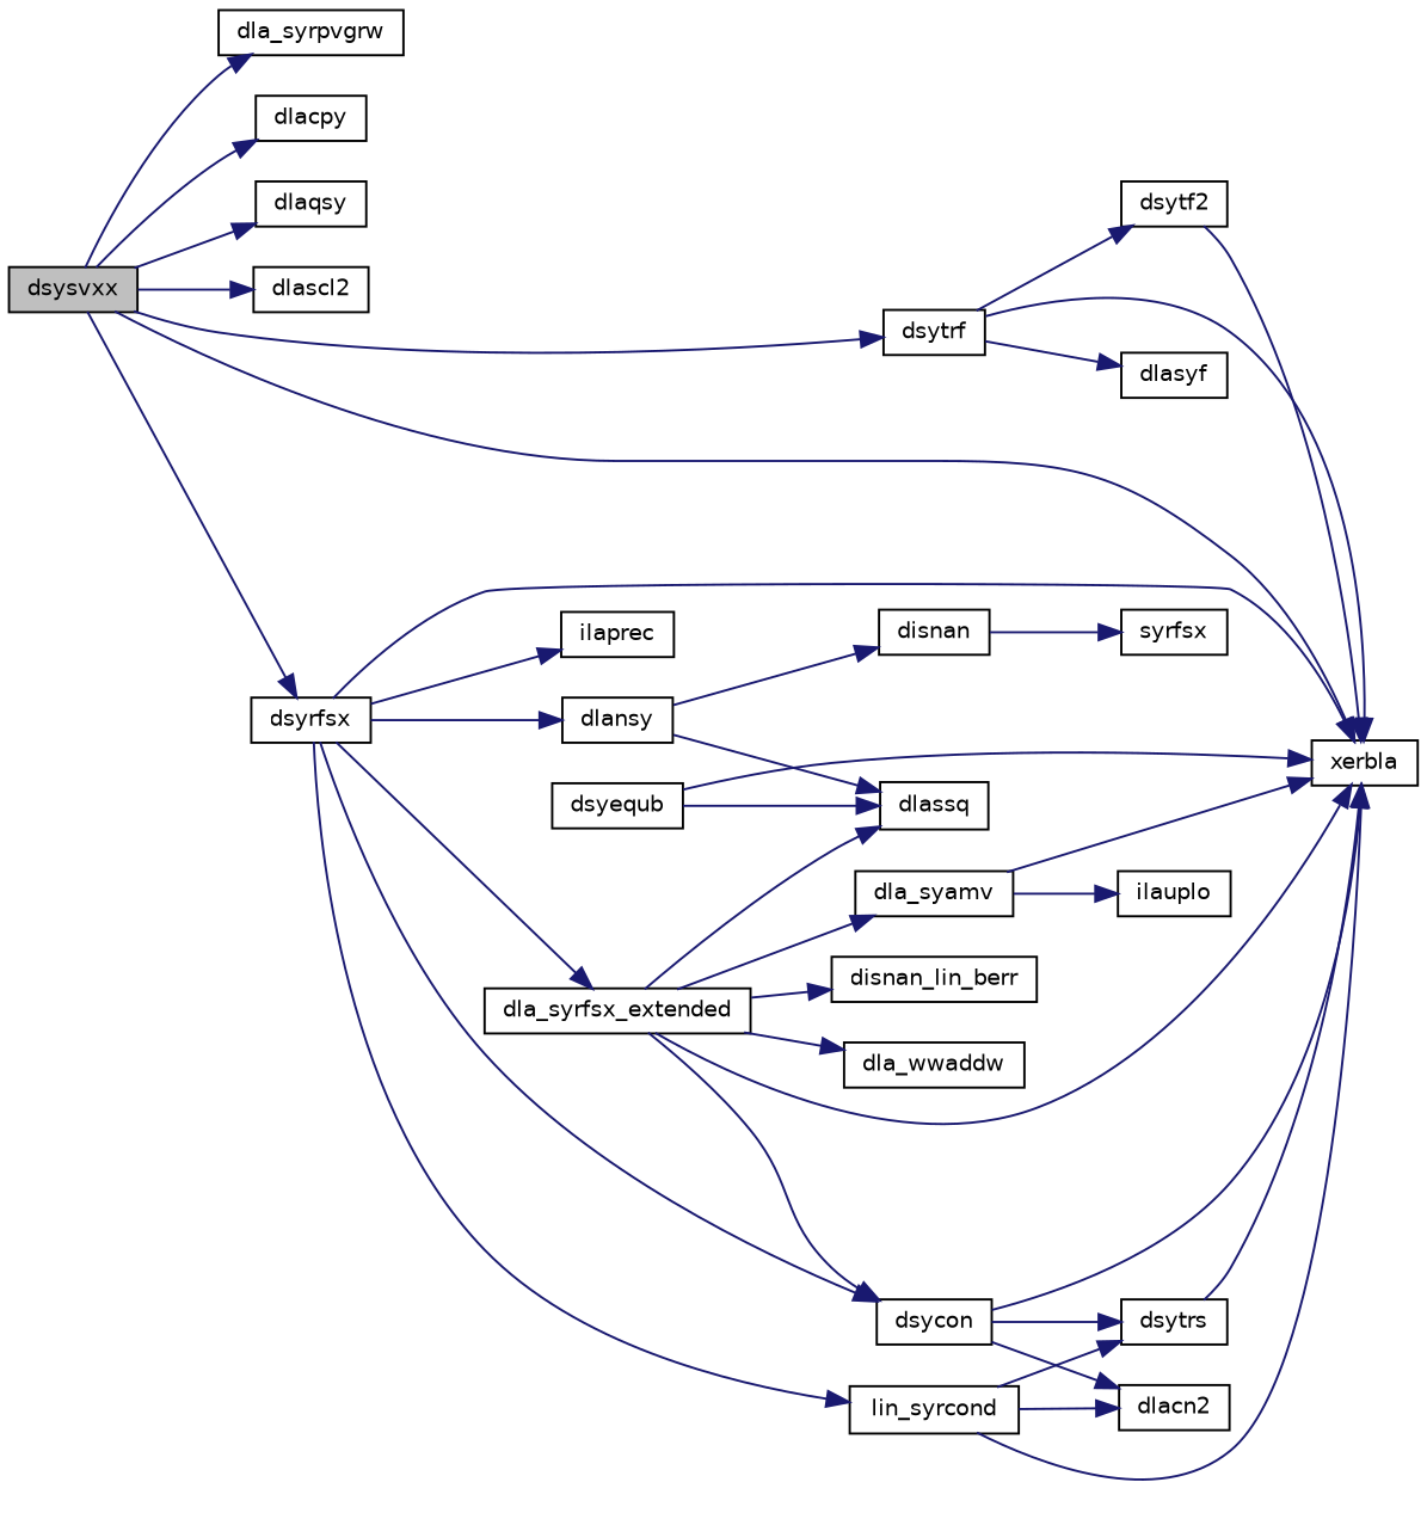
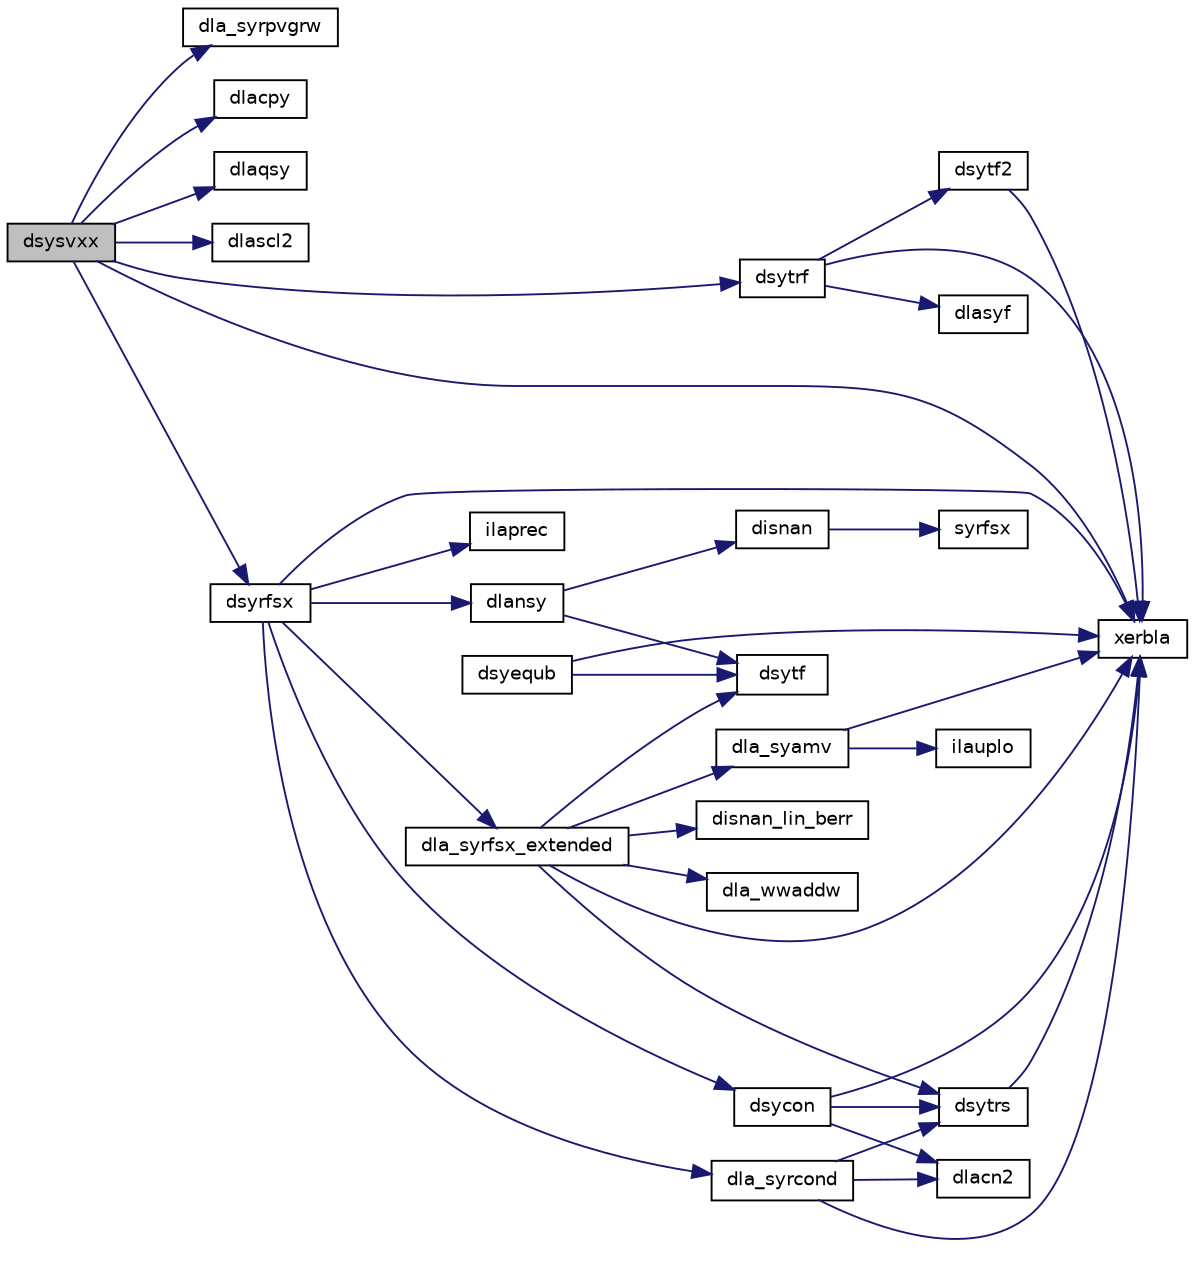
  digraph {
    rankdir=LR
    node [color=black fillcolor=white fontname=Helvetica fontsize=10 shape=record style=filled]
    edge [color=midnightblue fontname=Helvetica fontsize=10 labelfontname=Helvetica labelfontsize=10 style=solid]
    n1 [fillcolor=grey75 fontcolor=black height=0.2 label=dsysvxx width=0.4]
    n2 [height=0.2 label=dla_syrpvgrw width=0.4]
    n3 [height=0.2 label=dlacpy width=0.4]
    n4 [height=0.2 label=dlaqsy width=0.4]
    n5 [height=0.2 label=dlascl2 width=0.4]
    n6 [height=0.2 label=xerbla width=0.4]
    n7 [height=0.2 label=dsyrfsx width=0.4]
    n8 [height=0.2 label=dsytrf width=0.4]
    n9 [height=0.2 label=dsyequb width=0.4]
-   n10 [height=0.2 label=dlassq width=0.4]
-   n11 [height=0.2 label=lin_syrcond width=0.4]
+   n10 [height=0.2 label=dsytf width=0.4]
+   n11 [height=0.2 label=dla_syrcond width=0.4]
    n12 [height=0.2 label=dla_syrfsx_extended width=0.4]
    n13 [height=0.2 label=dlansy width=0.4]
    n14 [height=0.2 label=dsycon width=0.4]
    n15 [height=0.2 label=ilaprec width=0.4]
    n16 [height=0.2 label=dsytrs width=0.4]
    n17 [height=0.2 label=dlasyf width=0.4]
    n18 [height=0.2 label=dsytf2 width=0.4]
    n19 [height=0.2 label=dlacn2 width=0.4]
    n20 [height=0.2 label=disnan_lin_berr width=0.4]
    n21 [height=0.2 label=dla_syamv width=0.4]
    n22 [height=0.2 label=dla_wwaddw width=0.4]
    n23 [height=0.2 label=disnan width=0.4]
    n24 [height=0.2 label=ilauplo width=0.4]
    n25 [height=0.2 label=syrfsx width=0.4]
    n1 -> n2
    n1 -> n3
    n1 -> n4
    n1 -> n5
    n1 -> n6
    n1 -> n7
    n1 -> n8
    n7 -> n6
    n7 -> n11
    n7 -> n12
    n7 -> n13
    n7 -> n14
    n7 -> n15
    n8 -> n6
    n8 -> n17
    n8 -> n18
    n9 -> n6
    n9 -> n10
    n11 -> n6
    n11 -> n16
    n11 -> n19
    n12 -> n6
    n12 -> n10
-   n12 -> n14
+   n12 -> n16
    n12 -> n20
    n12 -> n21
    n12 -> n22
    n13 -> n10
    n13 -> n23
    n14 -> n6
    n14 -> n16
    n14 -> n19
    n16 -> n6
    n18 -> n6
    n21 -> n6
    n21 -> n24
    n23 -> n25
  }
